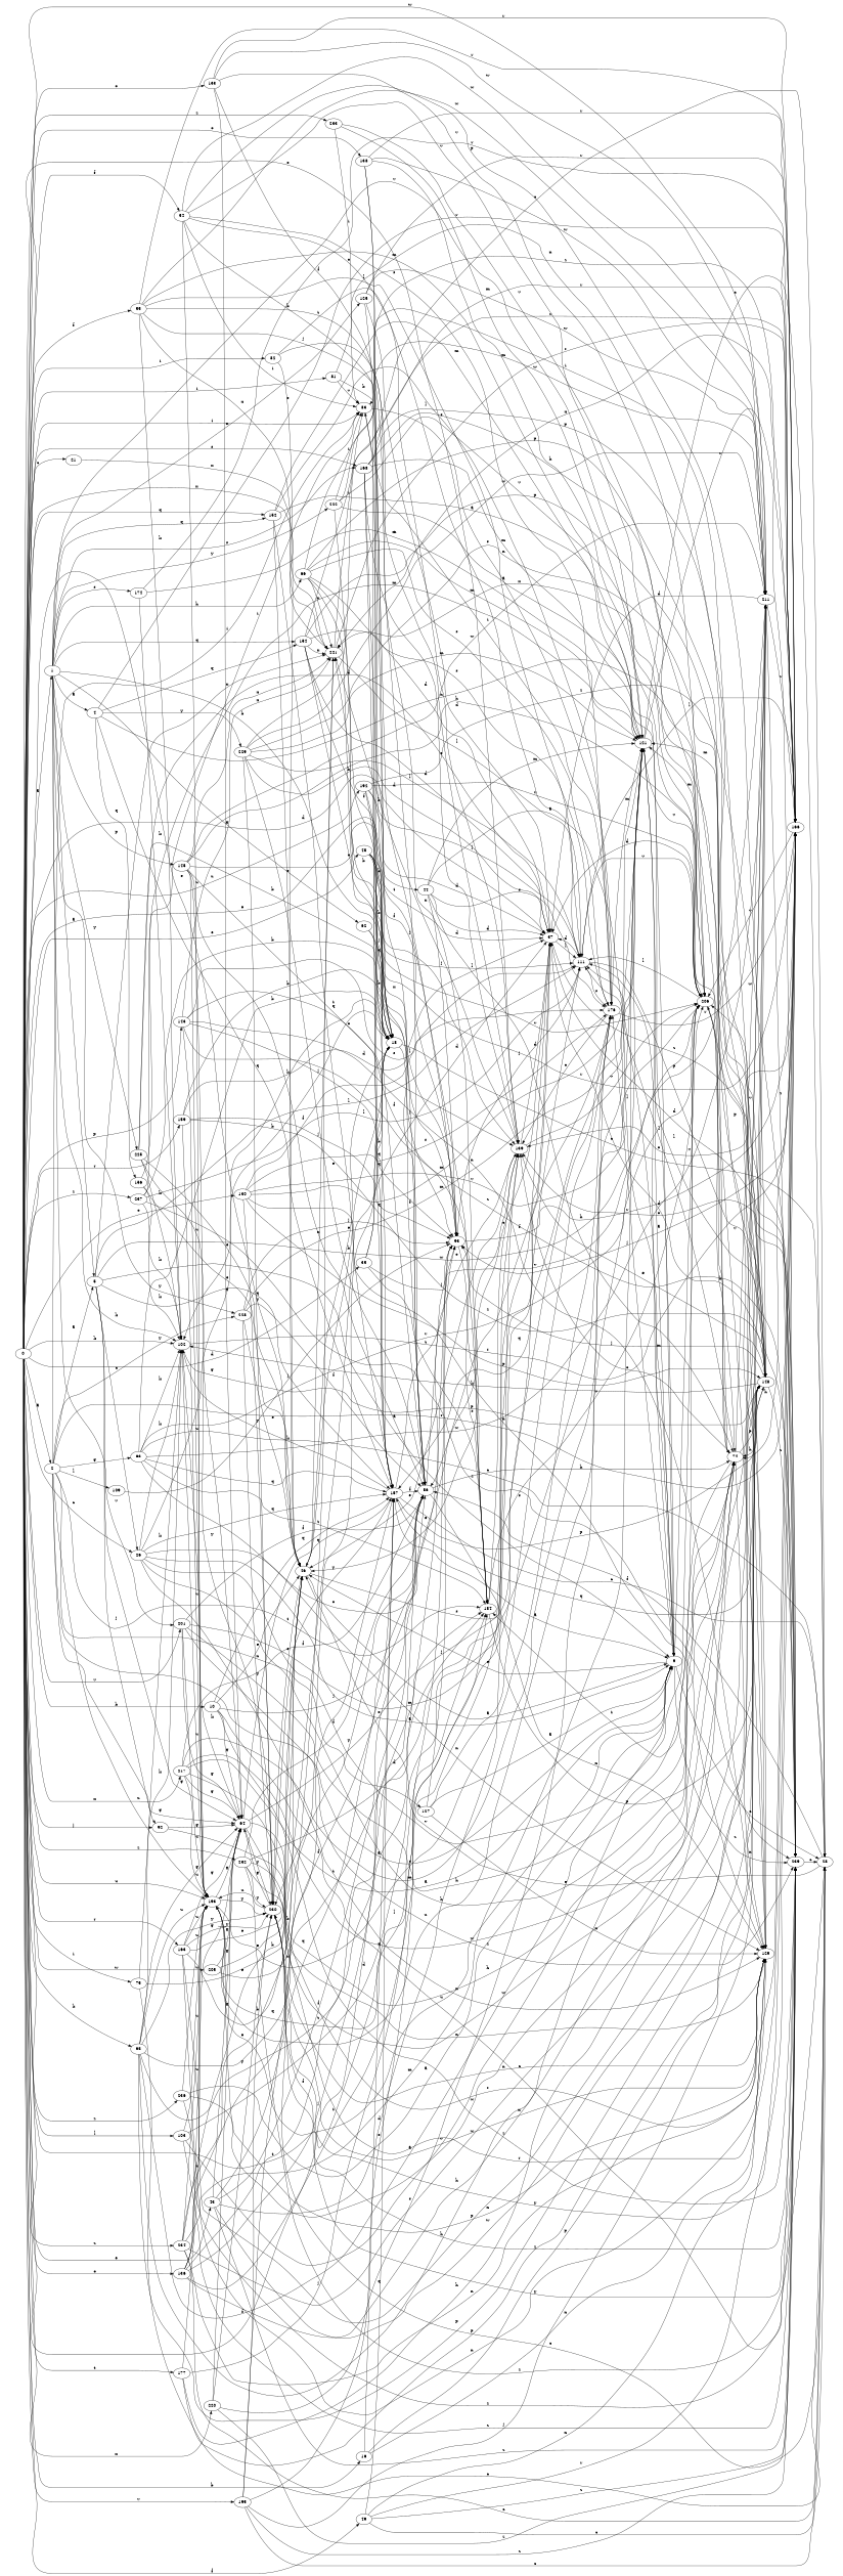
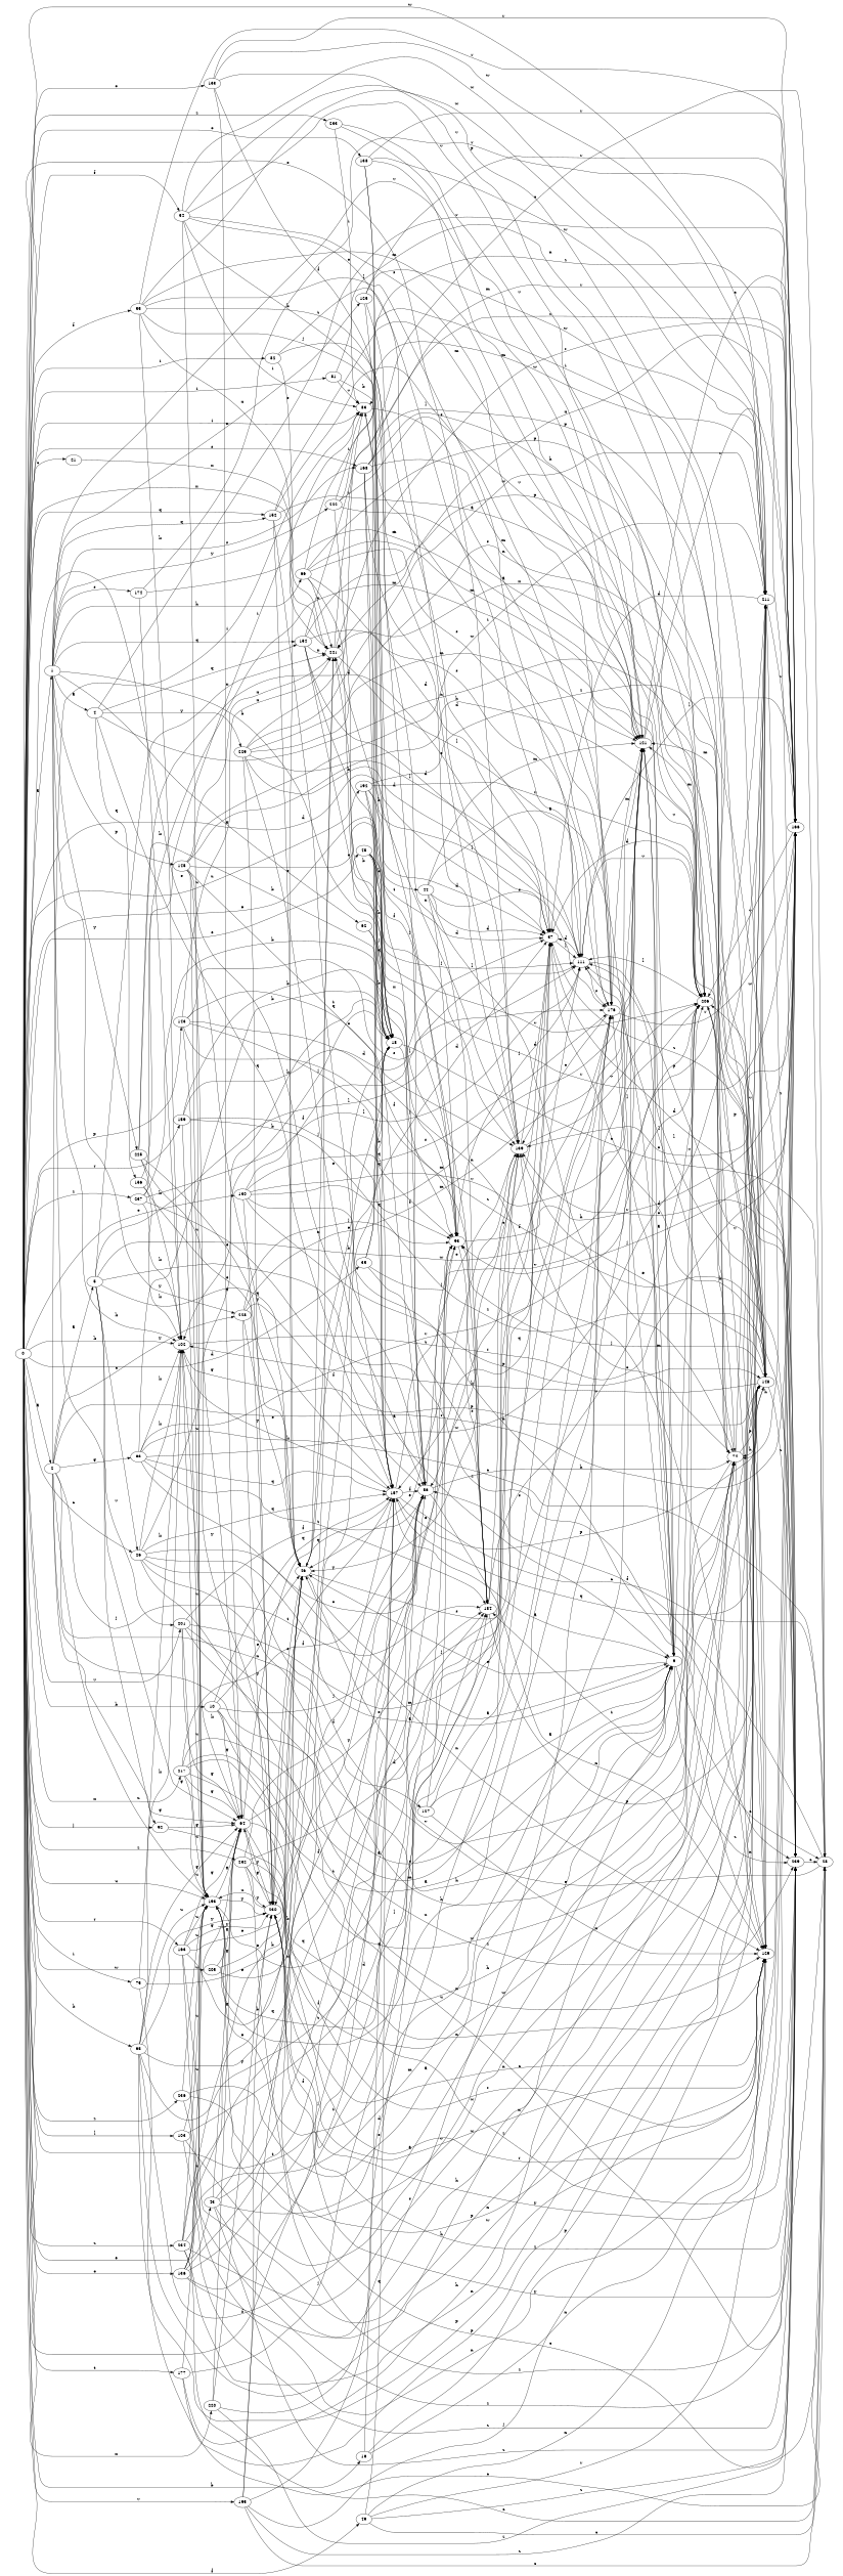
  strict digraph {
    rankdir=LR
    0
    1
    2
    10
    16
    21
    26
    35
    37
    43
    44
    45
    46
    49
    54
    55
    56
    75
    81
    82
    83
    92
    95
    102
    103
    130
    133
    136
    138
    139
    143
    152
    159
    163
    168
    177
    184
    192
    193
    195
    201
    205
    211
    217
    220
    221
    232
    233
    234
    236
    237
    4
    5
    18
    62
    66
    125
    145
    154
    174
    n61 [label=206]
    222
    225
    228
    9
    63
    64
-   109
    127
    166
    157
    28
    239
    93
    129
    148
    74
    111
    121
    176
    230
    156
    229
    0 -> 1 [label=a]
    0 -> 2 [label=a]
    0 -> 10 [label=b]
    0 -> 16 [label=b]
    0 -> 21 [label=c]
    0 -> 26 [label=c]
    0 -> 35 [label=d]
    0 -> 37 [label=d]
    0 -> 43 [label=e]
    0 -> 44 [label=e]
    0 -> 45 [label=e]
    0 -> 46 [label=e]
    0 -> 49 [label=f]
    0 -> 54 [label=f]
    0 -> 55 [label=f]
    0 -> 56 [label=f]
    0 -> 75 [label=i]
    0 -> 81 [label=i]
    0 -> 82 [label=i]
    0 -> 83 [label=i]
    0 -> 92 [label=j]
    0 -> 95 [label=k]
    0 -> 102 [label=k]
    0 -> 103 [label=l]
    0 -> 130 [label=o]
    0 -> 133 [label=o]
    0 -> 136 [label=o]
    0 -> 138 [label=o]
    0 -> 139 [label=o]
    0 -> 143 [label=p]
    0 -> 152 [label=q]
    0 -> 159 [label=r]
    0 -> 163 [label=r]
    0 -> 168 [label=s]
    0 -> 177 [label=t]
    0 -> 184 [label=t]
    0 -> 192 [label=u]
    0 -> 193 [label=u]
    0 -> 195 [label=v]
    0 -> 201 [label=v]
    0 -> 205 [label=w]
    0 -> 211 [label=w]
    0 -> 217 [label=x]
    0 -> 220 [label=x]
    0 -> 221 [label=x]
    0 -> 232 [label=z]
    0 -> 233 [label=z]
    0 -> 234 [label=z]
    0 -> 236 [label=z]
    0 -> 237 [label=z]
    1 -> 102 [label=k]
    1 -> 152 [label=q]
    1 -> 168 [label=s]
    1 -> 201 [label=v]
    1 -> 4 [label=a]
-   1 -> 5 [label=a]
    1 -> 18 [label=b]
    1 -> 62 [label=g]
    1 -> 66 [label=h]
    1 -> 125 [label=n]
    1 -> 145 [label=p]
    1 -> 154 [label=q]
    1 -> 174 [label=s]
    1 -> n61 [label=v]
    1 -> 222 [label=y]
    1 -> 225 [label=y]
    1 -> 228 [label=y]
    2 -> 83 [label=i]
    2 -> 184 [label=t]
    2 -> 193 [label=u]
    2 -> 5 [label=a]
    2 -> 228 [label=y]
    2 -> 9 [label=a]
    2 -> 63 [label=g]
    2 -> 64 [label=g]
-   2 -> 109 [label=l]
    2 -> 127 [label=n]
    2 -> 166 [label=r]
    10 -> 46 [label=e]
    10 -> 64 [label=g]
    10 -> 157 [label=q]
    10 -> 28 [label=c]
    10 -> 239 [label=z]
    10 -> 93 [label=j]
    16 -> 157 [label=q]
    16 -> 129 [label=n]
    16 -> 148 [label=p]
    21 -> 221 [label=x]
    26 -> 102 [label=k]
    26 -> 139 [label=o]
    26 -> 18 [label=b]
    26 -> n61 [label=v]
    26 -> 9 [label=a]
    26 -> 157 [label=q]
    26 -> 129 [label=n]
    26 -> 74 [label=h]
    35 -> 37 [label=d]
    35 -> 184 [label=t]
    35 -> 18 [label=b]
    35 -> n61 [label=v]
    37 -> 46 [label=e]
    37 -> 239 [label=z]
    37 -> 111 [label=l]
    43 -> 37 [label=d]
    43 -> 56 [label=f]
    43 -> 211 [label=w]
    43 -> 64 [label=g]
    43 -> 157 [label=q]
    43 -> 239 [label=z]
    44 -> 37 [label=d]
    44 -> 9 [label=a]
    44 -> 93 [label=j]
    44 -> 74 [label=h]
    44 -> 121 [label=m]
    44 -> 176 [label=s]
    45 -> 37 [label=d]
    45 -> 56 [label=f]
    45 -> 18 [label=b]
    45 -> n61 [label=v]
    45 -> 166 [label=r]
    45 -> 111 [label=l]
    46 -> 221 [label=x]
    46 -> 18 [label=b]
    46 -> 9 [label=a]
    46 -> 176 [label=s]
    49 -> 166 [label=r]
    49 -> 157 [label=q]
    49 -> 28 [label=c]
    49 -> 239 [label=z]
    49 -> 129 [label=n]
    54 -> 83 [label=i]
    54 -> 139 [label=o]
    54 -> 193 [label=u]
    54 -> 211 [label=w]
    54 -> 18 [label=b]
    54 -> n61 [label=v]
    54 -> 148 [label=p]
    54 -> 176 [label=s]
    55 -> 102 [label=k]
    55 -> 184 [label=t]
    55 -> 211 [label=w]
    55 -> 221 [label=x]
    55 -> 166 [label=r]
    55 -> 93 [label=j]
    55 -> 111 [label=l]
    55 -> 121 [label=m]
    56 -> 93 [label=j]
    56 -> 129 [label=n]
    56 -> 74 [label=h]
    56 -> 230 [label=y]
    75 -> 102 [label=k]
    75 -> 18 [label=b]
    75 -> 28 [label=c]
    81 -> 83 [label=v]
    81 -> 18 [label=b]
    81 -> 129 [label=n]
    82 -> 46 [label=e]
    82 -> 139 [label=o]
    82 -> 111 [label=l]
    83 -> 157 [label=q]
    83 -> 176 [label=s]
    92 -> 64 [label=g]
    92 -> 129 [label=n]
    95 -> 102 [label=k]
    95 -> 184 [label=t]
    95 -> 193 [label=u]
    95 -> 9 [label=a]
    95 -> 64 [label=g]
    95 -> 157 [label=q]
    95 -> 148 [label=p]
    95 -> 74 [label=h]
    95 -> 230 [label=y]
    102 -> 193 [label=u]
    102 -> 166 [label=r]
    102 -> 148 [label=p]
    103 -> 37 [label=d]
    103 -> 193 [label=u]
    103 -> n61 [label=v]
    103 -> 239 [label=z]
    130 -> n61 [label=v]
    130 -> 129 [label=n]
    130 -> 148 [label=p]
    130 -> 111 [label=l]
    130 -> 121 [label=m]
    130 -> 176 [label=s]
    130 -> 230 [label=y]
    133 -> 56 [label=f]
    133 -> 211 [label=w]
    133 -> n61 [label=v]
    133 -> 64 [label=g]
    133 -> 166 [label=r]
    136 -> 46 [label=e]
    136 -> 56 [label=f]
    136 -> 184 [label=t]
    136 -> 193 [label=u]
    136 -> 64 [label=g]
    136 -> 93 [label=j]
    136 -> 74 [label=h]
    138 -> 56 [label=f]
    138 -> 211 [label=w]
    138 -> 166 [label=r]
    138 -> 157 [label=q]
    138 -> 121 [label=m]
    139 -> 37 [label=d]
    139 -> 46 [label=e]
    139 -> 221 [label=x]
    139 -> n61 [label=v]
    143 -> 139 [label=o]
    143 -> 193 [label=u]
    143 -> 221 [label=x]
    143 -> 239 [label=z]
    143 -> 93 [label=j]
    143 -> 129 [label=n]
    143 -> 176 [label=s]
    152 -> 46 [label=e]
    152 -> 9 [label=a]
    152 -> 157 [label=q]
    152 -> 121 [label=m]
    152 -> 176 [label=s]
    159 -> 37 [label=d]
    159 -> 193 [label=u]
    159 -> 18 [label=b]
    159 -> 239 [label=z]
    159 -> 93 [label=j]
    163 -> 46 [label=e]
    163 -> 193 [label=u]
    163 -> 18 [label=b]
    163 -> 64 [label=g]
    163 -> 129 [label=n]
    163 -> 148 [label=p]
    163 -> 230 [label=y]
    168 -> 139 [label=o]
    168 -> 18 [label=b]
    168 -> 166 [label=r]
    168 -> 157 [label=q]
    168 -> 148 [label=p]
    168 -> 74 [label=h]
    168 -> 121 [label=m]
    177 -> 193 [label=u]
    177 -> 93 [label=j]
    177 -> 148 [label=p]
    177 -> 74 [label=h]
    184 -> 139 [label=o]
    184 -> n61 [label=v]
    184 -> 148 [label=p]
    192 -> 37 [label=d]
    192 -> 18 [label=b]
    192 -> n61 [label=v]
    192 -> 239 [label=z]
    192 -> 93 [label=j]
    192 -> 111 [label=l]
    193 -> 64 [label=g]
    193 -> 129 [label=n]
    193 -> 111 [label=l]
    193 -> 176 [label=s]
    193 -> 230 [label=y]
    195 -> 139 [label=o]
    195 -> 221 [label=x]
    195 -> 28 [label=c]
    195 -> 239 [label=z]
    195 -> 148 [label=j]
    195 -> 230 [label=b]
    201 -> 56 [label=f]
    201 -> 193 [label=u]
    201 -> 64 [label=g]
    201 -> 239 [label=z]
    201 -> 74 [label=h]
    201 -> 121 [label=m]
    205 -> 46 [label=e]
    205 -> 56 [label=f]
    205 -> 64 [label=g]
    211 -> 37 [label=d]
    211 -> 166 [label=r]
    211 -> 239 [label=z]
    217 -> 56 [label=f]
    217 -> 193 [label=u]
    217 -> 211 [label=w]
    217 -> 9 [label=a]
    217 -> 64 [label=g]
    217 -> 166 [label=r]
    217 -> 121 [label=m]
    220 -> 64 [label=g]
    220 -> 239 [label=z]
    220 -> 176 [label=s]
    220 -> 230 [label=y]
    221 -> 83 [label=i]
    221 -> 166 [label=r]
    221 -> 111 [label=l]
    232 -> 37 [label=d]
    232 -> 56 [label=f]
    232 -> 211 [label=w]
    232 -> 239 [label=z]
    232 -> 129 [label=n]
    232 -> 230 [label=y]
    233 -> 83 [label=i]
    233 -> n61 [label=v]
    233 -> 121 [label=m]
    234 -> 46 [label=e]
    234 -> 184 [label=t]
    234 -> 193 [label=u]
    234 -> 211 [label=w]
    234 -> 28 [label=c]
    234 -> 129 [label=n]
    234 -> 121 [label=m]
    236 -> 193 [label=u]
    236 -> 211 [label=w]
    236 -> 9 [label=a]
    236 -> 239 [label=z]
    237 -> 83 [label=i]
    237 -> 102 [label=k]
    237 -> 18 [label=b]
    237 -> 239 [label=z]
    237 -> 111 [label=l]
    4 -> 154 [label=q]
    4 -> 166 [label=r]
    4 -> 157 [label=q]
    4 -> 129 [label=n]
    4 -> 156 [label=q]
    4 -> 229 [label=y]
    5 -> 26 [label=c]
    5 -> 92 [label=j]
    5 -> 211 [label=w]
    5 -> 221 [label=x]
    5 -> 9 [label=a]
    5 -> 64 [label=g]
    5 -> 157 [label=q]
    5 -> 111 [label=l]
    18 -> 46 [label=e]
    18 -> 56 [label=f]
    18 -> 102 [label=k]
    18 -> 28 [label=c]
    62 -> 18 [label=b]
    62 -> 93 [label=j]
    66 -> 37 [label=d]
-   66 -> 56 [label=f]
    66 -> 211 [label=w]
    66 -> 221 [label=x]
    66 -> 18 [label=b]
    66 -> 148 [label=p]
    66 -> 121 [label=m]
    66 -> 176 [label=s]
    125 -> 37 [label=d]
    125 -> 211 [label=w]
    125 -> 166 [label=r]
    125 -> 157 [label=q]
    145 -> 56 [label=f]
    145 -> 139 [label=o]
    145 -> 184 [label=t]
    145 -> 193 [label=u]
    145 -> 211 [label=w]
    145 -> 221 [label=x]
    145 -> 64 [label=g]
    145 -> 74 [label=h]
    154 -> 37 [label=d]
    154 -> 184 [label=t]
    154 -> 221 [label=x]
    154 -> 166 [label=r]
    154 -> 93 [label=j]
    154 -> 148 [label=p]
    154 -> 176 [label=s]
    174 -> 102 [label=k]
    174 -> 166 [label=r]
    174 -> 121 [label=m]
    n61 -> 37 [label=d]
    n61 -> 221 [label=x]
    n61 -> 148 [label=p]
    n61 -> 74 [label=h]
    n61 -> 111 [label=l]
    222 -> 83 [label=i]
    222 -> 18 [label=b]
    222 -> n61 [label=v]
    222 -> 9 [label=a]
    222 -> 239 [label=z]
    225 -> 37 [label=d]
    225 -> 46 [label=e]
    225 -> 102 [label=k]
    225 -> 18 [label=b]
    225 -> 230 [label=y]
    228 -> 46 [label=e]
    228 -> 56 [label=f]
    228 -> 93 [label=j]
    228 -> 121 [label=m]
    228 -> 230 [label=y]
    9 -> 46 [label=e]
    9 -> 193 [label=u]
    9 -> n61 [label=v]
    9 -> 28 [label=c]
    9 -> 239 [label=z]
    9 -> 111 [label=l]
    9 -> 121 [label=m]
    9 -> 176 [label=s]
    63 -> 102 [label=k]
    63 -> 184 [label=t]
    63 -> 211 [label=w]
    63 -> 18 [label=b]
    63 -> n61 [label=v]
    63 -> 157 [label=q]
    63 -> 28 [label=c]
    63 -> 129 [label=n]
    64 -> 102 [label=k]
    64 -> 139 [label=o]
    64 -> 166 [label=r]
    64 -> 157 [label=q]
    64 -> 74 [label=h]
    64 -> 230 [label=y]
-   109 -> 93 [label=j]
    127 -> 9 [label=a]
    127 -> 93 [label=j]
    127 -> 129 [label=n]
    127 -> 176 [label=s]
    166 -> 139 [label=o]
    166 -> 221 [label=x]
    166 -> n61 [label=v]
    166 -> 93 [label=j]
    166 -> 74 [label=h]
    166 -> 111 [label=l]
    166 -> 230 [label=y]
    157 -> 56 [label=f]
    157 -> 102 [label=k]
    157 -> 139 [label=o]
    157 -> 9 [label=a]
    157 -> 28 [label=c]
    157 -> 148 [label=p]
    157 -> 230 [label=y]
    28 -> 46 [label=e]
    28 -> 56 [label=f]
    239 -> 37 [label=d]
    239 -> 139 [label=o]
    239 -> n61 [label=v]
    239 -> 28 [label=c]
    239 -> 230 [label=y]
    93 -> 184 [label=s]
    93 -> 221 [label=x]
    93 -> 166 [label=r]
    129 -> n61 [label=v]
    148 -> 37 [label=d]
    148 -> 83 [label=i]
    148 -> 102 [label=k]
    148 -> 139 [label=o]
    148 -> 157 [label=q]
    148 -> 239 [label=z]
    148 -> 93 [label=j]
    148 -> 74 [label=h]
    148 -> 111 [label=l]
    148 -> 121 [label=m]
    74 -> 139 [label=o]
    74 -> 184 [label=t]
    74 -> 211 [label=w]
    74 -> 129 [label=n]
    74 -> 148 [label=p]
    74 -> 111 [label=l]
    74 -> 121 [label=m]
    111 -> 37 [label=d]
    111 -> n61 [label=v]
    111 -> 93 [label=j]
    111 -> 148 [label=p]
    111 -> 176 [label=s]
    121 -> 193 [label=u]
    121 -> n61 [label=v]
    121 -> 9 [label=a]
    121 -> 166 [label=r]
    121 -> 157 [label=q]
    121 -> 28 [label=c]
    176 -> 56 [label=f]
    176 -> 83 [label=i]
    176 -> 139 [label=o]
    176 -> 166 [label=r]
    176 -> 121 [label=m]
    230 -> 46 [label=e]
    230 -> 193 [label=u]
    230 -> 64 [label=g]
    230 -> 28 [label=c]
    230 -> 239 [label=z]
    230 -> 129 [label=n]
    156 -> 46 [label=e]
    156 -> 102 [label=k]
    156 -> 121 [label=m]
    229 -> 37 [label=d]
    229 -> 56 [label=e]
    229 -> 211 [label=w]
    229 -> 28 [label=c]
    229 -> 129 [label=n]
    229 -> 111 [label=l]
    229 -> 121 [label=m]
    229 -> 230 [label=y]
  }
